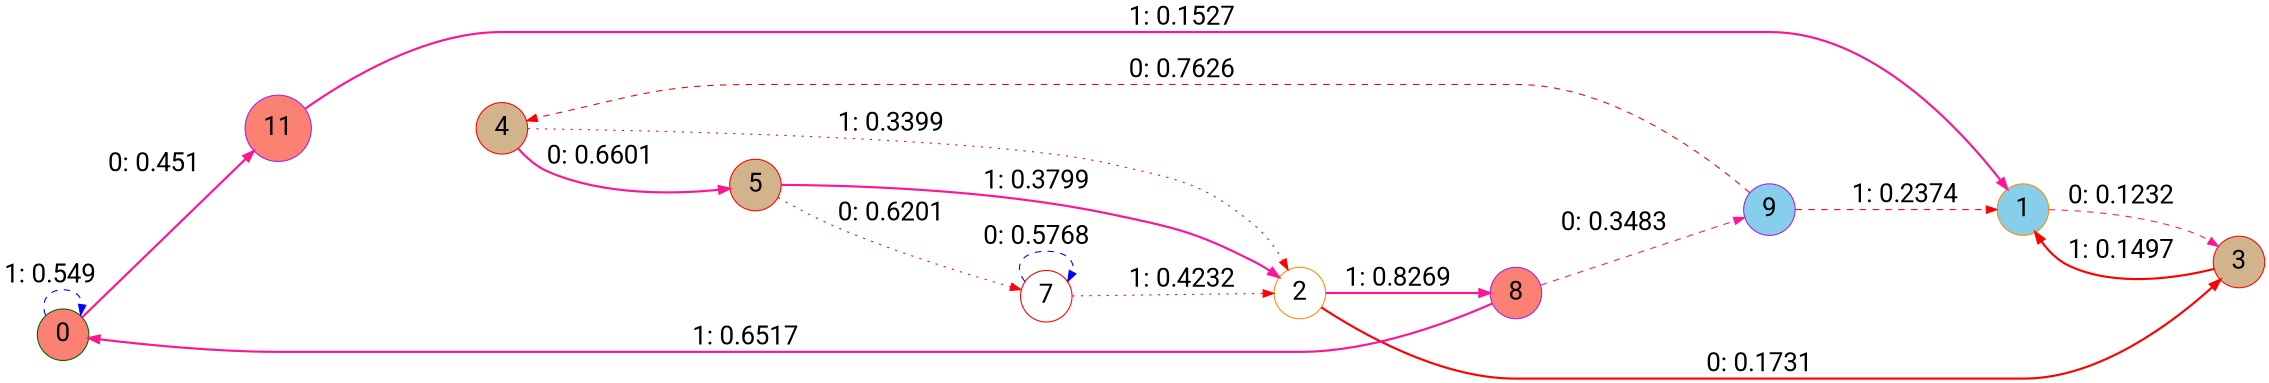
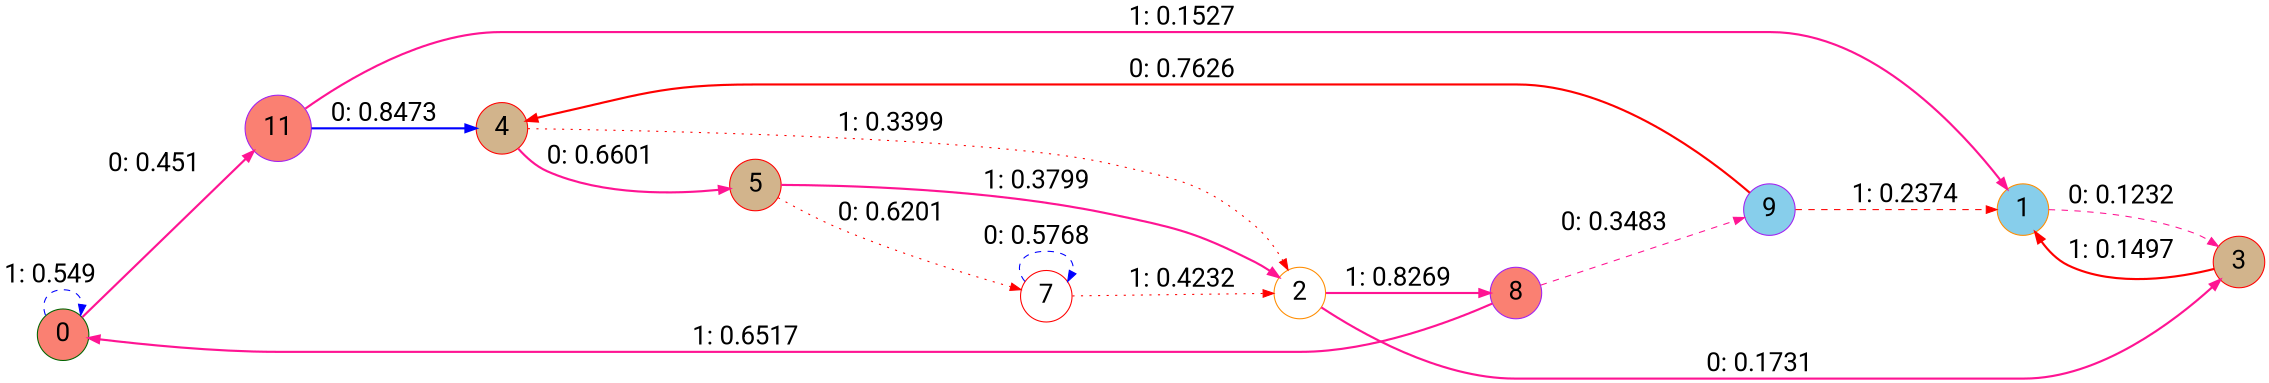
  digraph {
    fontname=Roboto
    rankdir=LR
    node [color=red fillcolor=salmon fontname=Roboto fontsize=24 shape=circle style=filled]
    edge [color=deeppink fontname=Roboto fontsize=24 style=bold]
    0 [color=darkgreen]
    11 [color=purple]
    1 [color=darkorange fillcolor=skyblue]
    4 [fillcolor=tan]
    3 [fillcolor=tan]
    2 [color=darkorange fillcolor=white]
    5 [fillcolor=tan]
    9 [color=purple fillcolor=skyblue]
    8 [color=purple]
    7 [fillcolor=white]
    0 -> 0 [color=blue label="1: 0.549    " style=dashed]
    0 -> 11 [label="0: 0.451    "]
    11 -> 1 [label="1: 0.1527   "]
+   11 -> 4 [color=blue label="0: 0.8473   "]
    1 -> 3 [label="0: 0.1232   " style=dashed]
    4 -> 2 [color=red label="1: 0.3399   " style=dotted]
    4 -> 5 [label="0: 0.6601   "]
    3 -> 1 [color=red label="1: 0.1497   "]
-   2 -> 3 [color=red label="0: 0.1731   "]
+   2 -> 3 [label="0: 0.1731   "]
    2 -> 8 [label="1: 0.8269   "]
    5 -> 2 [label="1: 0.3799   "]
    5 -> 7 [color=red label="0: 0.6201   " style=dotted]
    9 -> 1 [color=red label="1: 0.2374   " style=dashed]
-   9 -> 4 [color=red label="0: 0.7626   " style=dashed]
+   9 -> 4 [color=red label="0: 0.7626   "]
    8 -> 0 [label="1: 0.6517   "]
    8 -> 9 [label="0: 0.3483   " style=dashed]
    7 -> 2 [color=red label="1: 0.4232   " style=dotted]
    7 -> 7 [color=blue label="0: 0.5768   " style=dashed]
  }
